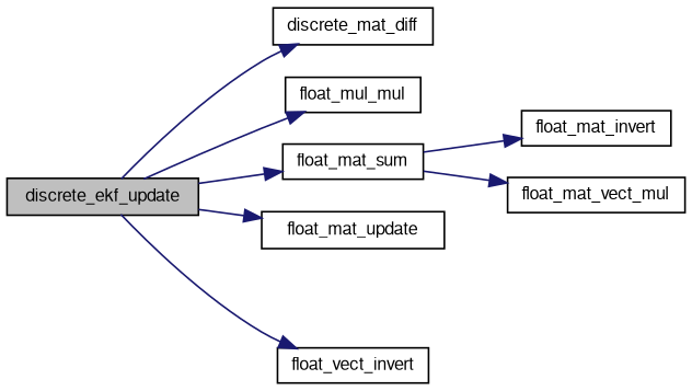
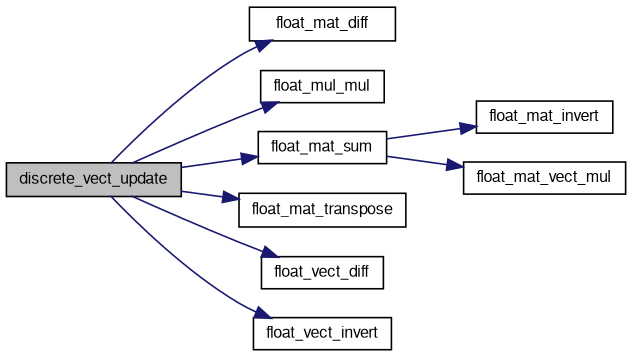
  digraph {
    rankdir=LR
    node [color=black fillcolor=white fontname=FreeSans fontsize=10 shape=record style=filled]
    edge [color=midnightblue fontname=FreeSans fontsize=10 labelfontname=FreeSans labelfontsize=10 style=solid]
-   n1 [fillcolor=grey75 fontcolor=black height=0.2 label=discrete_ekf_update width=0.4]
-   n2 [height=0.2 label=discrete_mat_diff width=0.4]
+   n1 [fillcolor=grey75 fontcolor=black height=0.2 label=discrete_vect_update width=0.4]
+   n2 [height=0.2 label=float_mat_diff width=0.4]
    n3 [height=0.2 label=float_mul_mul width=0.4]
    n4 [height=0.2 label=float_mat_sum width=0.4]
-   n5 [height=0.2 label=float_mat_update width=0.4]
+   n5 [height=0.2 label=float_mat_transpose width=0.4]
+   n6 [height=0.2 label=float_vect_diff width=0.4]
    n7 [height=0.2 label=float_vect_invert width=0.4]
    n8 [height=0.2 label=float_mat_invert width=0.4]
    n9 [height=0.2 label=float_mat_vect_mul width=0.4]
    n1 -> n2
    n1 -> n3
    n1 -> n4
    n1 -> n5
+   n1 -> n6
    n1 -> n7
    n4 -> n8
    n4 -> n9
  }
